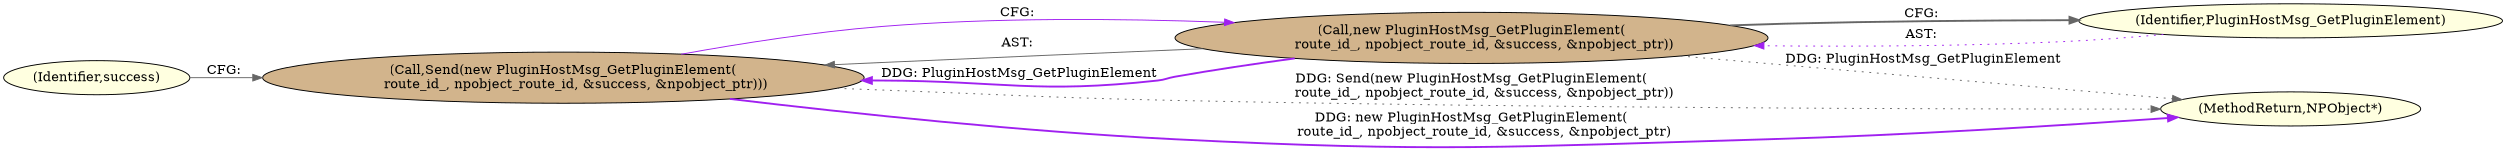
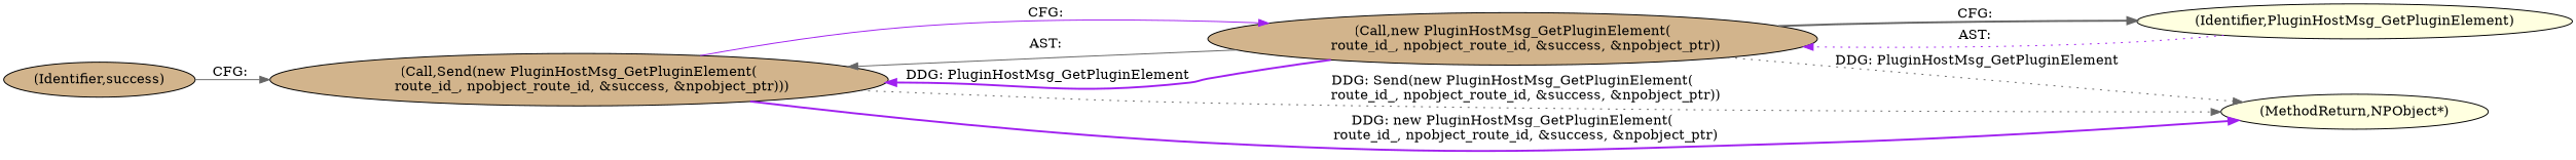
  digraph {
    rankdir=LR
    node [fillcolor=lightyellow style=filled]
    edge [color=gray40 style=solid]
    n1 [fillcolor=tan label="(Call,Send(new PluginHostMsg_GetPluginElement(\n      route_id_, npobject_route_id, &success, &npobject_ptr)))"]
    n2 [fillcolor=tan label="(Call,new PluginHostMsg_GetPluginElement(\n      route_id_, npobject_route_id, &success, &npobject_ptr))"]
    n3 [label="(MethodReturn,NPObject*)"]
    n4 [label="(Identifier,PluginHostMsg_GetPluginElement)"]
-   n5 [label="(Identifier,success)"]
+   n5 [fillcolor=tan label="(Identifier,success)"]
    n1 -> n2 [color=purple label="CFG: "]
    n1 -> n3 [label="DDG: Send(new PluginHostMsg_GetPluginElement(\n      route_id_, npobject_route_id, &success, &npobject_ptr))" style=dotted]
    n1 -> n3 [color=purple label="DDG: new PluginHostMsg_GetPluginElement(\n      route_id_, npobject_route_id, &success, &npobject_ptr)" style=bold]
    n2 -> n1 [label="AST: "]
    n2 -> n1 [color=purple label="DDG: PluginHostMsg_GetPluginElement" style=bold]
    n2 -> n3 [label="DDG: PluginHostMsg_GetPluginElement" style=dotted]
    n2 -> n4 [label="CFG: " style=bold]
    n4 -> n2 [color=purple label="AST: " style=dotted]
    n5 -> n1 [label="CFG: "]
  }
